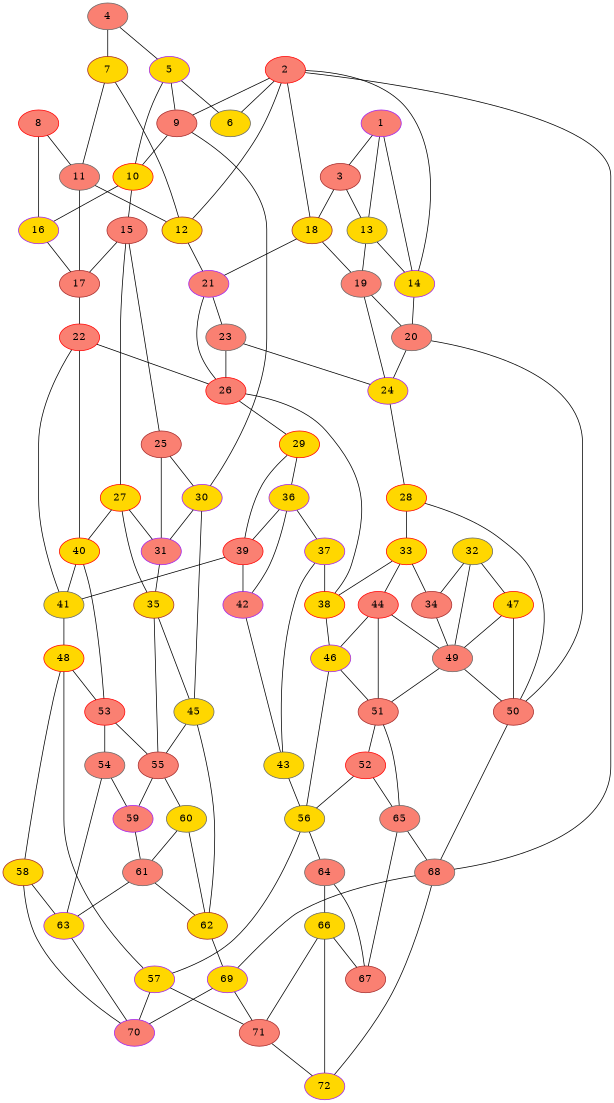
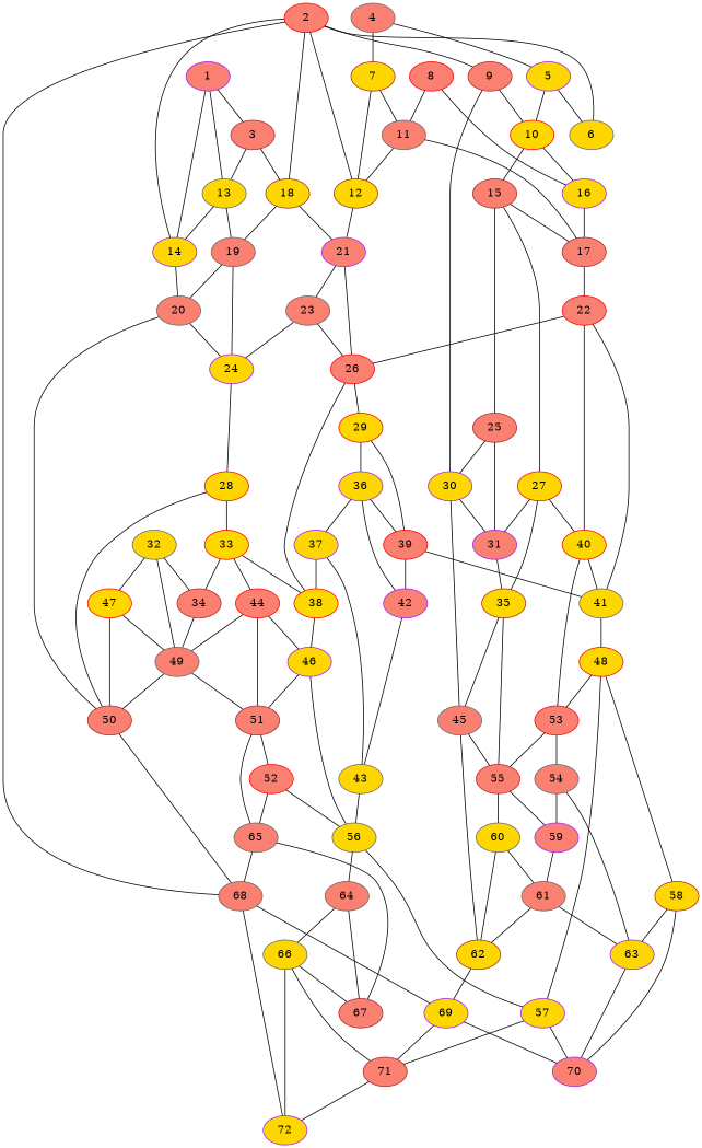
  graph {
    node [color=gray40 fillcolor=salmon style=filled]
    edge [weight=1.0]
    1 [color=purple]
    3 [color=brown]
    13 [fillcolor=gold]
    14 [color=purple fillcolor=gold]
    18 [color=brown fillcolor=gold]
    19
    20
    2 [color=red]
    6 [fillcolor=gold]
    9 [color=brown]
    12 [color=brown fillcolor=gold]
    68
    10 [color=red fillcolor=gold]
    30 [color=purple fillcolor=gold]
    21 [color=purple]
    69 [color=purple fillcolor=gold]
    72 [color=purple fillcolor=gold]
    5 [color=purple fillcolor=gold]
    4
    7 [color=brown fillcolor=gold]
    11
    16 [color=purple fillcolor=gold]
    15 [color=brown]
    17 [color=brown]
    8 [color=red]
    31 [color=purple]
-   45 [fillcolor=gold]
+   45
    70 [color=purple]
    71 [color=brown]
    25 [color=brown]
    27 [color=red fillcolor=gold]
    22 [color=red]
    23
    26 [color=red]
    24 [color=purple fillcolor=gold]
    50 [color=brown]
    40 [color=red fillcolor=gold]
    35 [color=brown fillcolor=gold]
    41 [fillcolor=gold]
    28 [color=red fillcolor=gold]
    29 [color=red fillcolor=gold]
    38 [color=red fillcolor=gold]
    53 [color=red]
    48 [color=red fillcolor=gold]
    33 [color=red fillcolor=gold]
    36 [color=purple fillcolor=gold]
    39 [color=red]
    55 [color=brown]
    34 [color=brown]
    44 [color=red]
    37 [color=purple fillcolor=gold]
    42 [color=purple]
    46 [color=purple fillcolor=gold]
    62 [color=brown fillcolor=gold]
    32 [fillcolor=gold]
    47 [color=red fillcolor=gold]
    49
    51 [color=brown]
    59 [color=purple]
    60 [fillcolor=gold]
    43 [fillcolor=gold]
    56 [fillcolor=gold]
    54
    57 [color=purple fillcolor=gold]
    58 [color=brown fillcolor=gold]
    64
    52 [color=red]
    65
    63 [color=purple fillcolor=gold]
    67 [color=brown]
    61
    66 [fillcolor=gold]
    1 -- 3
    1 -- 13
    1 -- 14
    3 -- 13
    3 -- 18
    13 -- 14
    13 -- 19
    14 -- 20
    18 -- 19
    18 -- 21
    19 -- 20
    19 -- 24
    20 -- 24
    20 -- 50
    2 -- 14
    2 -- 18
    2 -- 6
    2 -- 9
    2 -- 12
    2 -- 68
    9 -- 10
    9 -- 30
    12 -- 21
    68 -- 69
    68 -- 72
    10 -- 16
    10 -- 15
    30 -- 31
    30 -- 45
    21 -- 23
    21 -- 26
    69 -- 70
    69 -- 71
    5 -- 6
-   5 -- 9
    5 -- 10
    4 -- 5
    4 -- 7 [weight=2.0]
    7 -- 12
    7 -- 11
    11 -- 12
    11 -- 17
    16 -- 17
    15 -- 17
    15 -- 25
    15 -- 27
    17 -- 22
    8 -- 11
    8 -- 16 [weight=2.0]
    31 -- 35
    45 -- 55
    45 -- 62
    71 -- 72
    25 -- 30
    25 -- 31
    27 -- 31
    27 -- 40
    27 -- 35
    22 -- 26
    22 -- 40
    22 -- 41
    23 -- 26
    23 -- 24
    26 -- 29
    26 -- 38
    24 -- 28
    50 -- 68
    40 -- 41
    40 -- 53
    35 -- 45
    35 -- 55
    41 -- 48
    28 -- 50
    28 -- 33
    29 -- 36
    29 -- 39
    38 -- 46
    53 -- 55 [weight=2.0]
    53 -- 54 [weight=2.0]
    48 -- 53
    48 -- 57
    48 -- 58
    33 -- 38
    33 -- 34
    33 -- 44
    36 -- 39
    36 -- 37
    36 -- 42
    39 -- 41
    39 -- 42
    55 -- 59
    55 -- 60
    34 -- 49
    44 -- 46
    44 -- 49
    44 -- 51
    37 -- 38
    37 -- 43
    42 -- 43
    46 -- 51
    46 -- 56
    62 -- 69
    32 -- 34
    32 -- 47
    32 -- 49
    47 -- 50 [weight=2.0]
    47 -- 49
    49 -- 50
    49 -- 51
    51 -- 52
    51 -- 65
    59 -- 61
    60 -- 62
    60 -- 61
    43 -- 56 [weight=2.0]
    56 -- 57
    56 -- 64
    54 -- 59
    54 -- 63
    57 -- 70
    57 -- 71
    58 -- 70
    58 -- 63
    64 -- 67 [weight=2.0]
    64 -- 66
    52 -- 56
    52 -- 65
    65 -- 68
    65 -- 67
    63 -- 70
    61 -- 62
    61 -- 63
    66 -- 72
    66 -- 71
    66 -- 67
  }
